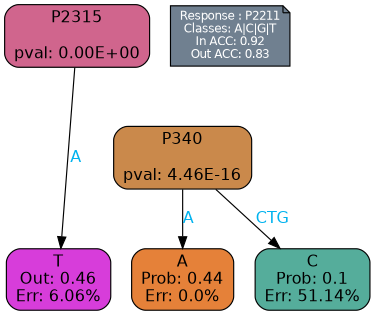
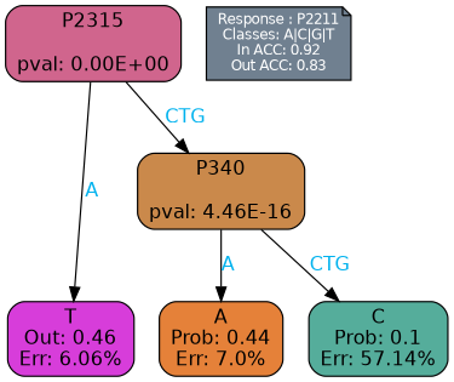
  digraph {
    ranksep=equally
    splines=polylines
    node [color=black fontname=helvetica shape=box style="filled, rounded"]
    edge [fontcolor=deepskyblue2 fontname=helvetica]
    n1 [fillcolor="#d73dda" label="T\nOut: 0.46\nErr: 6.06%"]
-   n2 [fillcolor="#e58139" label="A\nProb: 0.44\nErr: 0.0%"]
-   n3 [fillcolor="#55ad9b" label="C\nProb: 0.1\nErr: 51.14%"]
+   n2 [fillcolor="#e58139" label="A\nProb: 0.44\nErr: 7.0%"]
+   n3 [fillcolor="#55ad9b" label="C\nProb: 0.1\nErr: 57.14%"]
    n4 [align=left fillcolor=slategray fontcolor=white fontsize=10 label="Response : P2211\nClasses: A|C|G|T\nIn ACC: 0.92\nOut ACC: 0.83\n" shape=note style=filled]
    n5 [fillcolor="#d0658d" label="P2315\n\npval: 0.00E+00"]
    n6 [fillcolor="#ca894b" label="P340\n\npval: 4.46E-16"]
    subgraph sub_1 {
      rank=same
      n1
      n2
      n3
    }
    subgraph sub_2 {
      rank=same
      n4
      n5
    }
    n5 -> n1 [label=A]
+   n5 -> n6 [label=CTG]
    n6 -> n2 [label=A]
    n6 -> n3 [label=CTG]
  }
